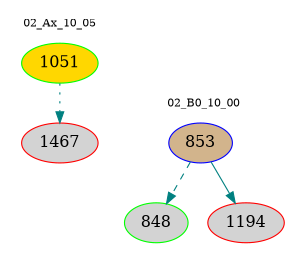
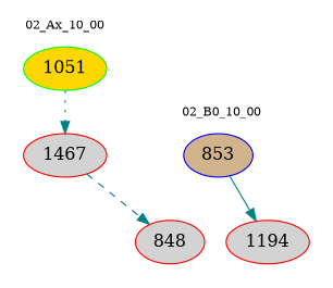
  digraph {
    node [color=green fillcolor=lightgrey style=filled]
    edge [color=teal]
    n1 [fillcolor=gold label=1051]
    n2 [color=red label=1467]
    n3 [color=blue fillcolor=tan label=853]
-   n4 [label=848]
+   n4 [color=red label=848]
    n5 [color=red label=1194]
    subgraph cluster_1 {
      color=white
      fontsize=10
-     label="02_Ax_10_05"
+     label="02_Ax_10_00"
      n1
      n2
    }
    subgraph cluster_2 {
      color=white
      fontsize=10
      label="02_B0_10_00"
      n3
      n4
      n5
    }
    n1 -> n2 [style=dotted]
-   n3 -> n4 [style=dashed]
+   n2 -> n4 [style=dashed]
    n3 -> n5 [style=solid]
  }
